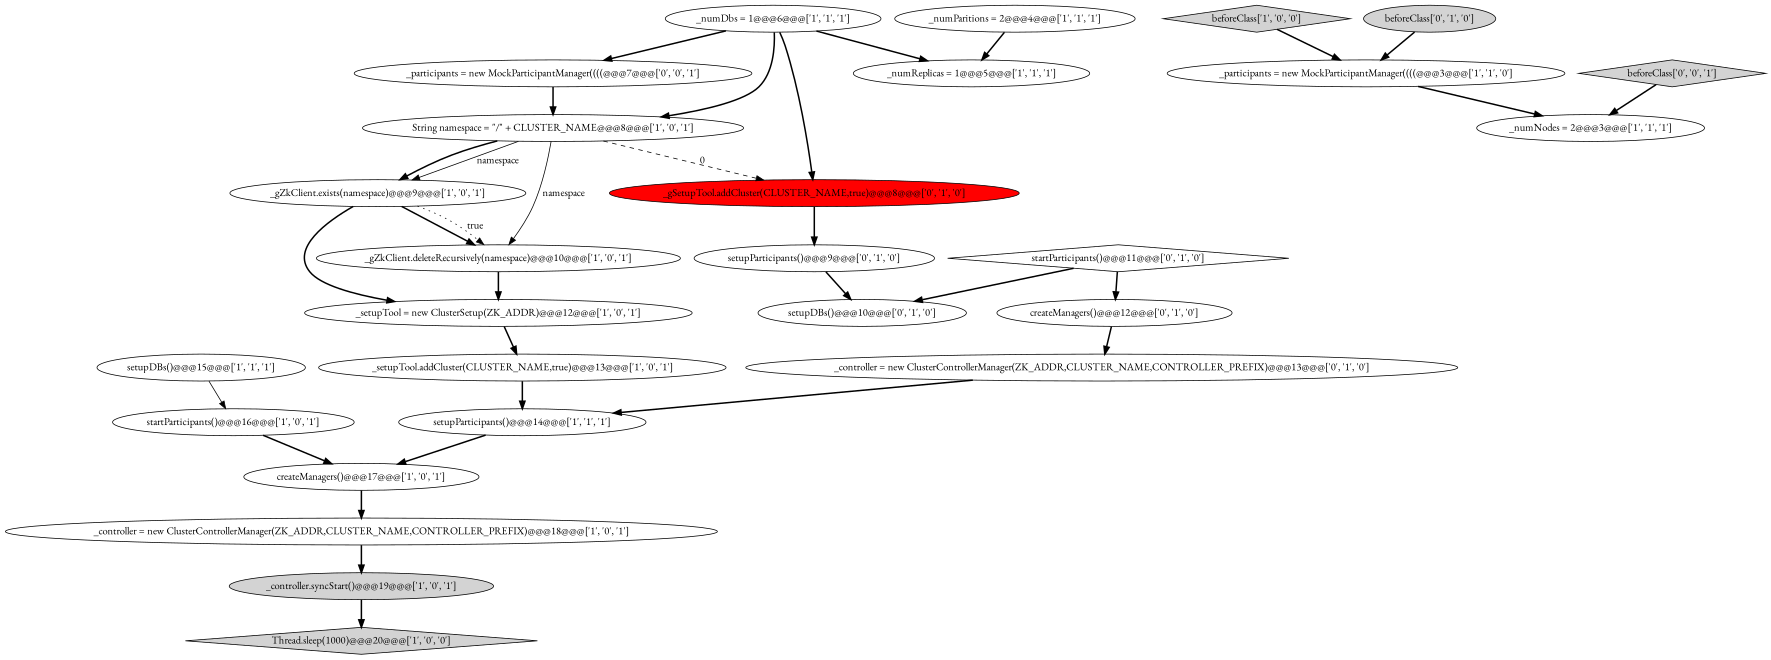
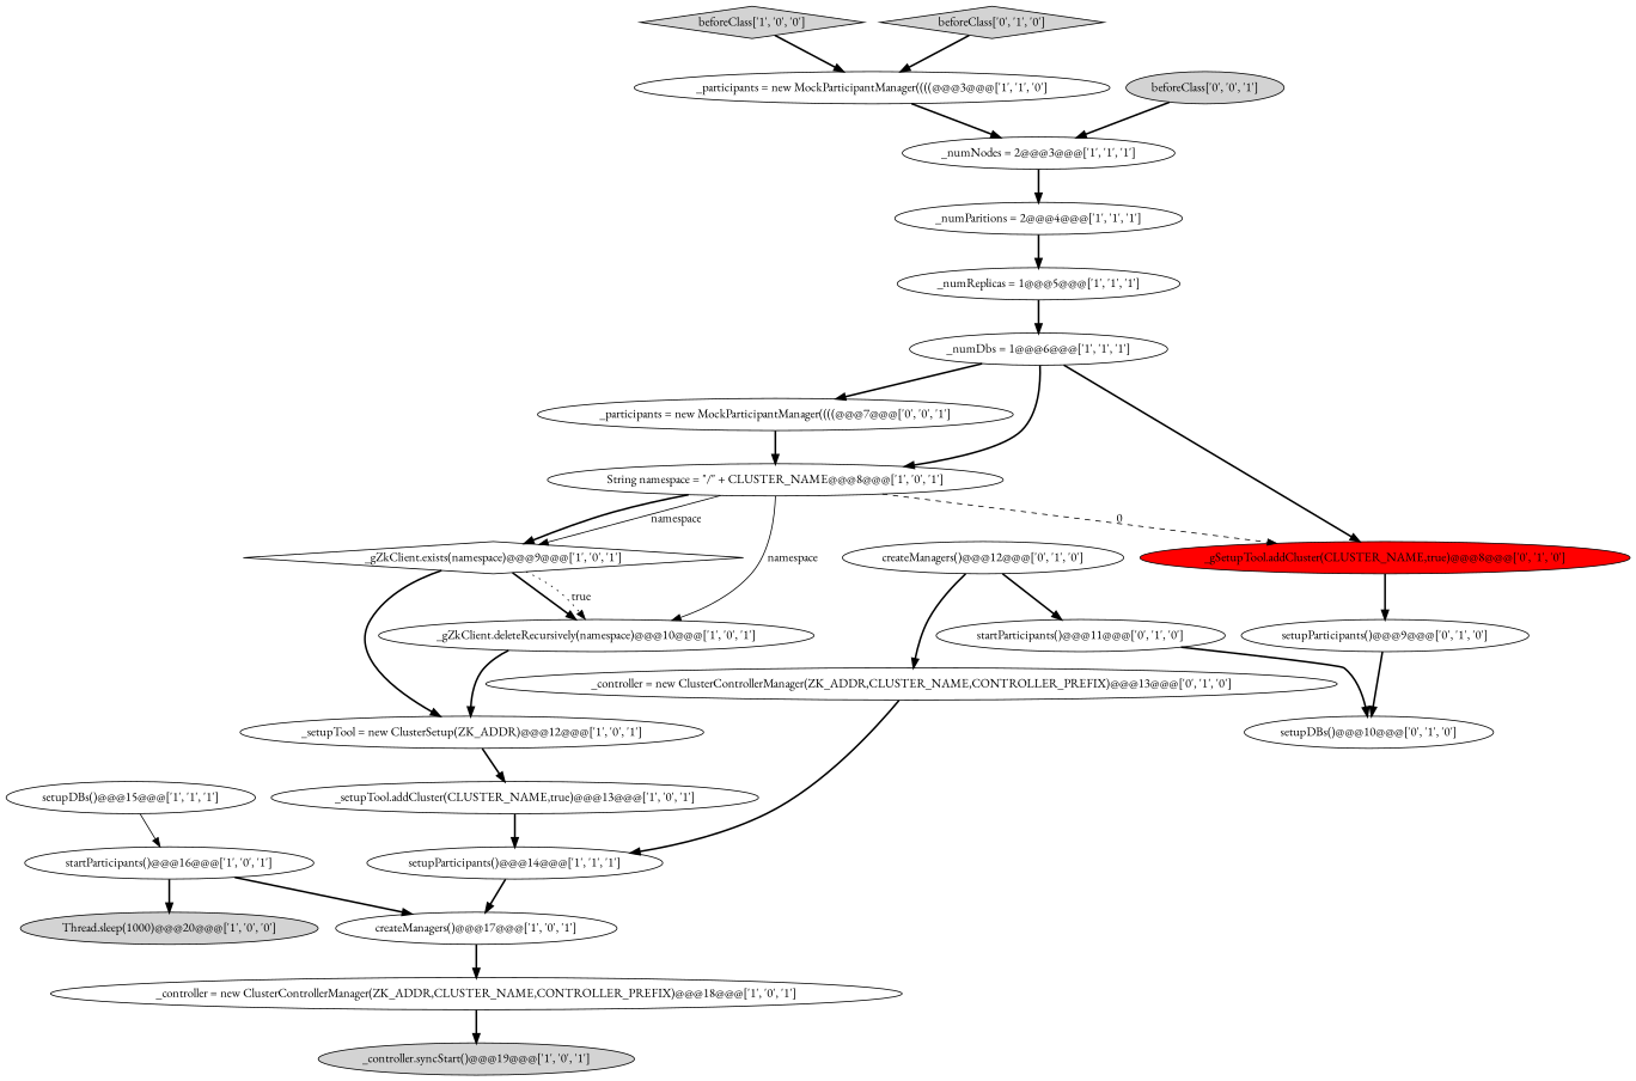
  digraph {
    fontname="EB Garamond"
    node [fillcolor=white fontname="EB Garamond" shape=ellipse style=filled]
    edge [fontname="EB Garamond" style=bold]
    n1 [label="setupDBs()@@@10@@@['0', '1', '0']"]
-   n2 [label="startParticipants()@@@11@@@['0', '1', '0']" shape=diamond]
+   n2 [label="startParticipants()@@@11@@@['0', '1', '0']"]
    n3 [label="createManagers()@@@12@@@['0', '1', '0']"]
    n4 [label="startParticipants()@@@16@@@['1', '0', '1']"]
    n5 [label="createManagers()@@@17@@@['1', '0', '1']"]
    n6 [label="_controller = new ClusterControllerManager(ZK_ADDR,CLUSTER_NAME,CONTROLLER_PREFIX)@@@18@@@['1', '0', '1']"]
    n7 [label="_setupTool.addCluster(CLUSTER_NAME,true)@@@13@@@['1', '0', '1']"]
    n8 [label="setupParticipants()@@@14@@@['1', '1', '1']"]
    n9 [fillcolor=lightgray label="beforeClass['1', '0', '0']" shape=diamond]
    n10 [label="_participants = new MockParticipantManager((((@@@3@@@['1', '1', '0']"]
    n11 [label="_numNodes = 2@@@3@@@['1', '1', '1']"]
-   n12 [fillcolor=lightgray label="beforeClass['0', '0', '1']" shape=diamond]
+   n12 [fillcolor=lightgray label="beforeClass['0', '0', '1']"]
    n13 [label="_numParitions = 2@@@4@@@['1', '1', '1']"]
    n14 [label="_numReplicas = 1@@@5@@@['1', '1', '1']"]
    n15 [label="_numDbs = 1@@@6@@@['1', '1', '1']"]
    n16 [label="_participants = new MockParticipantManager((((@@@7@@@['0', '0', '1']"]
    n17 [label="String namespace = \"/\" + CLUSTER_NAME@@@8@@@['1', '0', '1']"]
    n18 [fillcolor=red label="_gSetupTool.addCluster(CLUSTER_NAME,true)@@@8@@@['0', '1', '0']"]
-   n19 [fillcolor=lightgray label="Thread.sleep(1000)@@@20@@@['1', '0', '0']" shape=diamond]
+   n19 [fillcolor=lightgray label="Thread.sleep(1000)@@@20@@@['1', '0', '0']"]
    n20 [fillcolor=lightgray label="_controller.syncStart()@@@19@@@['1', '0', '1']"]
    n21 [label="setupDBs()@@@15@@@['1', '1', '1']"]
-   n22 [label="_gZkClient.exists(namespace)@@@9@@@['1', '0', '1']"]
+   n22 [label="_gZkClient.exists(namespace)@@@9@@@['1', '0', '1']" shape=diamond]
    n23 [label="_gZkClient.deleteRecursively(namespace)@@@10@@@['1', '0', '1']"]
    n24 [label="_setupTool = new ClusterSetup(ZK_ADDR)@@@12@@@['1', '0', '1']"]
    n25 [label="_controller = new ClusterControllerManager(ZK_ADDR,CLUSTER_NAME,CONTROLLER_PREFIX)@@@13@@@['0', '1', '0']"]
    n26 [label="setupParticipants()@@@9@@@['0', '1', '0']"]
-   n27 [fillcolor=lightgray label="beforeClass['0', '1', '0']"]
+   n27 [fillcolor=lightgray label="beforeClass['0', '1', '0']" shape=diamond]
    n2 -> n1
-   n2 -> n3
+   n3 -> n2
    n3 -> n25
    n4 -> n5
    n5 -> n6
    n6 -> n20
    n7 -> n8
    n8 -> n5
    n9 -> n10
    n10 -> n11
+   n11 -> n13
    n12 -> n11
    n13 -> n14
-   n15 -> n14
+   n14 -> n15
    n15 -> n16
    n15 -> n17
    n15 -> n18
    n16 -> n17
    n17 -> n18 [label=0 style=dashed]
    n17 -> n22 [label=namespace style=solid]
    n17 -> n22
    n17 -> n23 [label=namespace style=solid]
    n18 -> n26
-   n20 -> n19
+   n4 -> n19
    n21 -> n4 [style=solid]
    n22 -> n23
    n22 -> n23 [label=true style=dotted]
    n22 -> n24
    n23 -> n24
    n24 -> n7
    n25 -> n8
    n26 -> n1
    n27 -> n10
  }
